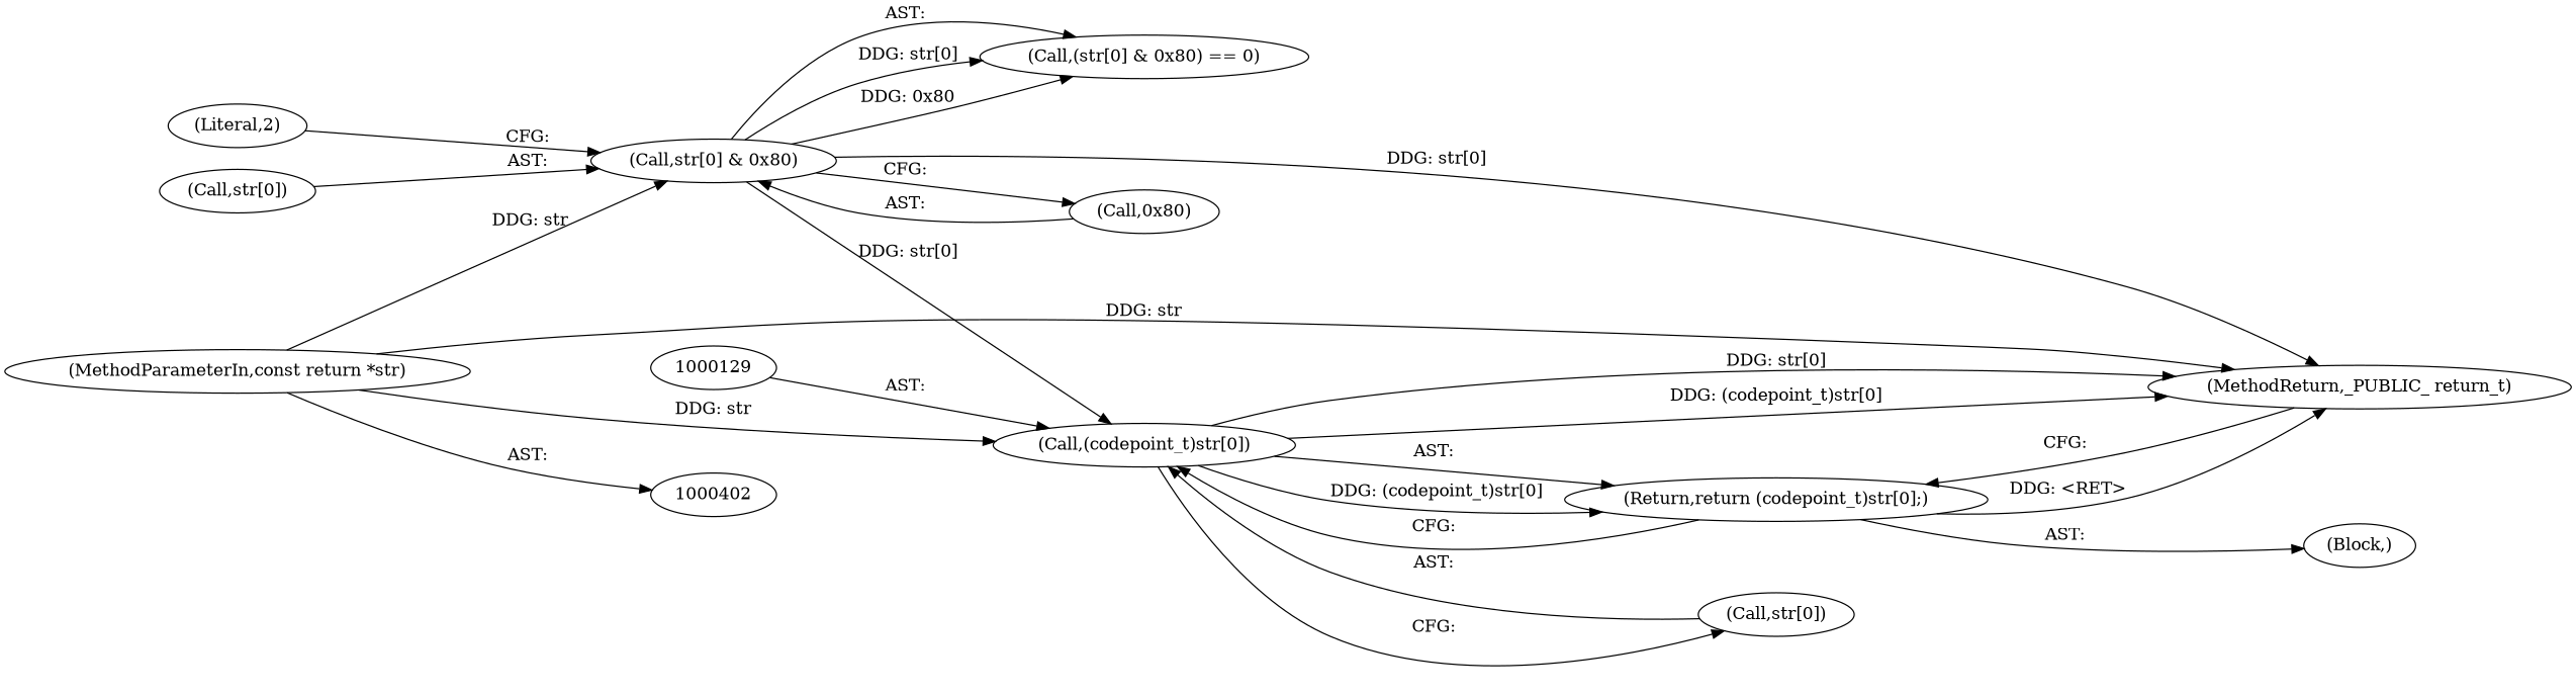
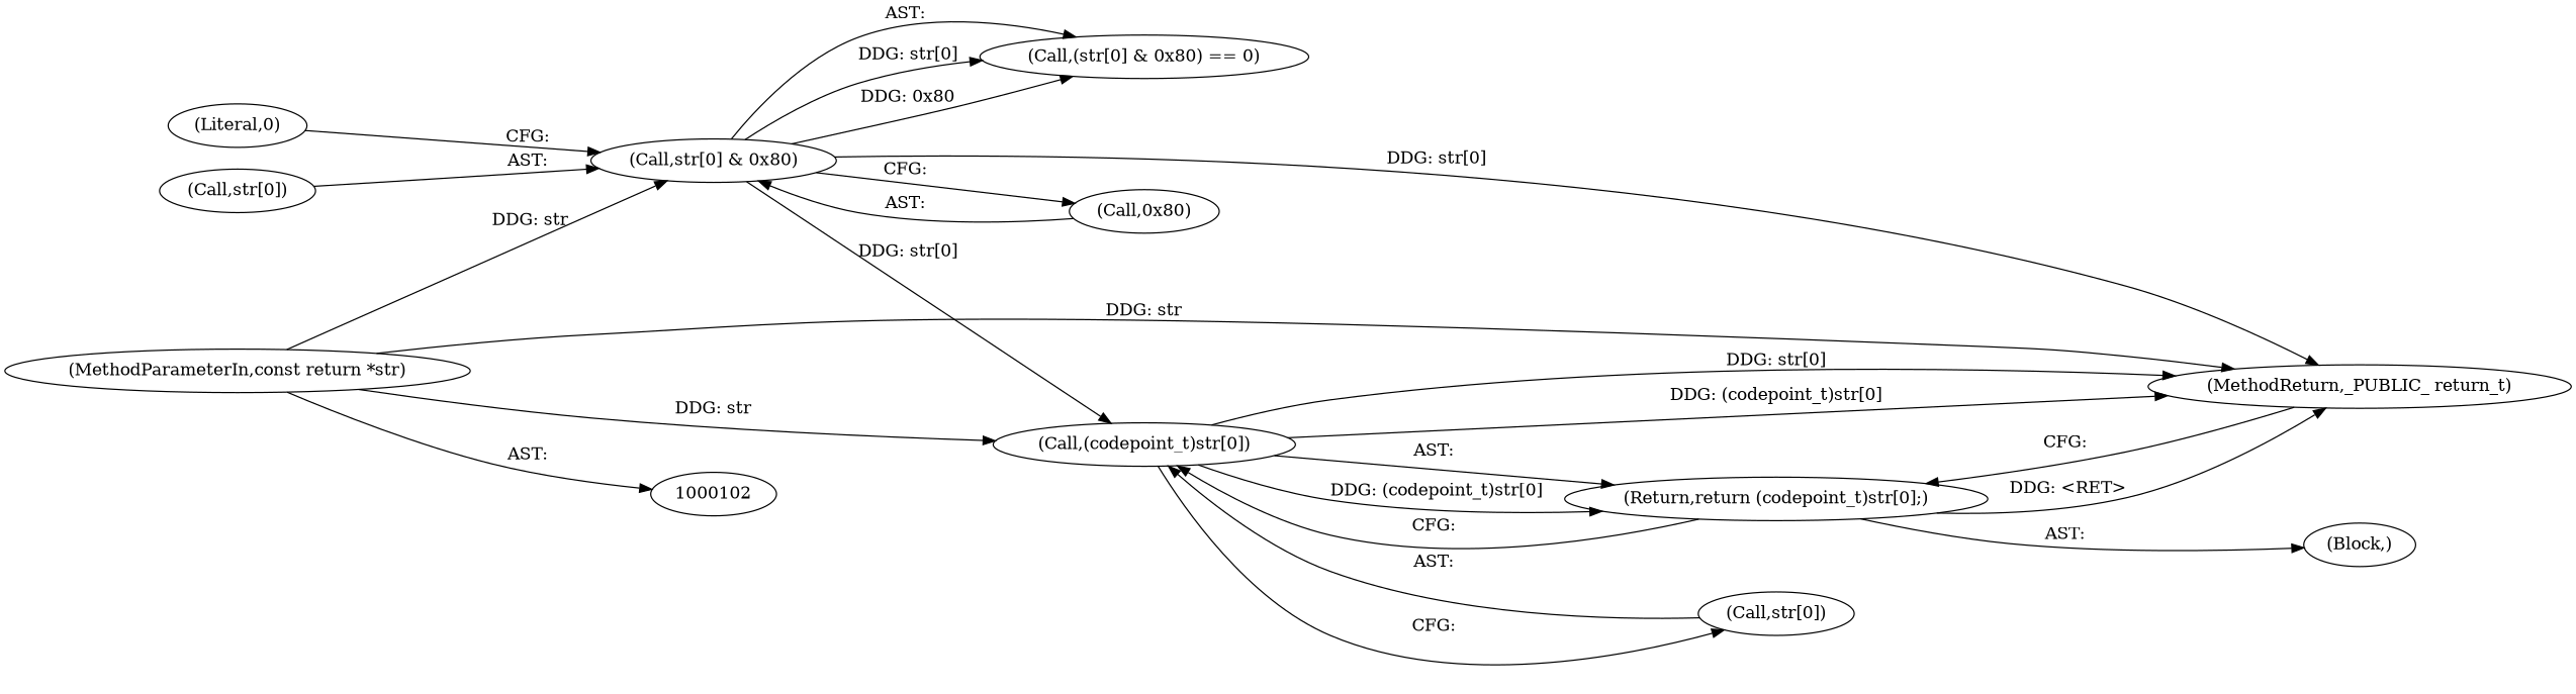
  digraph {
    rankdir=LR
    n1 [label="(Call,(codepoint_t)str[0])"]
    n2 [label="(Return,return (codepoint_t)str[0];)"]
    n3 [label="(MethodReturn,_PUBLIC_ return_t)"]
    n4 [label="(Call,str[0])"]
    n5 [label="(Block,)"]
    n6 [label="(Call,str[0] & 0x80)"]
    n7 [label="(Call,(str[0] & 0x80) == 0)"]
    n8 [label="(Call,0x80)"]
    n9 [label="(MethodParameterIn,const return *str)"]
-   1000102 [label=1000402]
+   1000102
    n11 [label="(Call,str[0])"]
-   n12 [label="(Literal,2)"]
-   1000129
+   n12 [label="(Literal,0)"]
    n1 -> n2 [label="AST: "]
    n1 -> n2 [label="DDG: (codepoint_t)str[0]"]
    n1 -> n3 [label="DDG: str[0]"]
    n1 -> n3 [label="DDG: (codepoint_t)str[0]"]
    n1 -> n4 [label="CFG: "]
    n2 -> n1 [label="CFG: "]
    n2 -> n3 [label="DDG: <RET>"]
    n2 -> n5 [label="AST: "]
    n3 -> n2 [label="CFG: "]
    n4 -> n1 [label="AST: "]
    n6 -> n1 [label="DDG: str[0]"]
    n6 -> n3 [label="DDG: str[0]"]
    n6 -> n7 [label="AST: "]
    n6 -> n7 [label="DDG: str[0]"]
    n6 -> n7 [label="DDG: 0x80"]
    n6 -> n8 [label="CFG: "]
    n8 -> n6 [label="AST: "]
    n9 -> n1 [label="DDG: str"]
    n9 -> n3 [label="DDG: str"]
    n9 -> n6 [label="DDG: str"]
    n9 -> 1000102 [label="AST: "]
    n11 -> n6 [label="AST: "]
    n12 -> n6 [label="CFG: "]
-   1000129 -> n1 [label="AST: "]
  }
